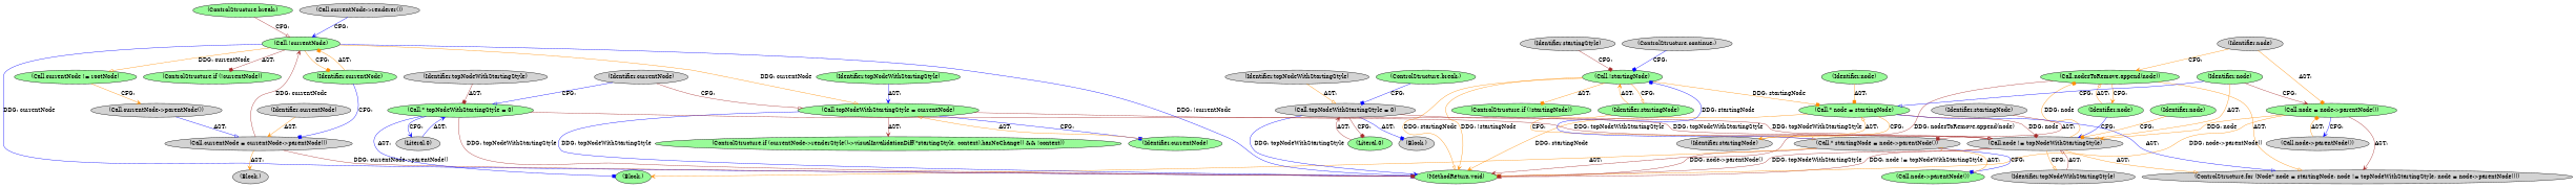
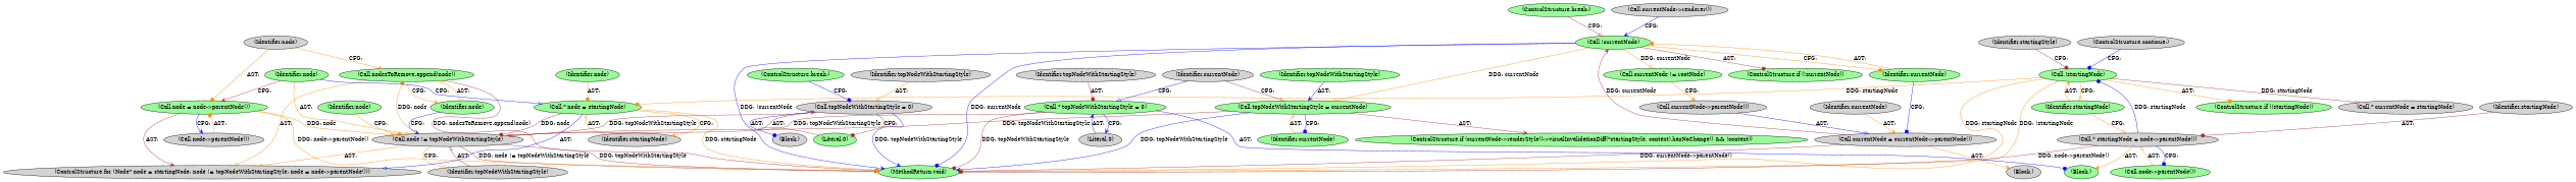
  digraph {
    node [fillcolor=palegreen style=filled]
    edge [arrowhead=vee color=darkorange]
    n1 [label="(Call,nodesToRemove.append(node))"]
    n2 [label="(Identifier,node)"]
    n3 [fillcolor=lightgrey label="(ControlStructure,for (Node* node = startingNode; node != topNodeWithStartingStyle; node = node->parentNode()))"]
    n4 [label="(MethodReturn,void)"]
    n5 [fillcolor=lightgrey label="(Call,node != topNodeWithStartingStyle)"]
    n6 [fillcolor=lightgrey label="(Identifier,topNodeWithStartingStyle)"]
    n7 [label="(Call,node = node->parentNode())"]
    n8 [fillcolor=lightgrey label="(Call,node->parentNode())"]
    n9 [label="(Call,* node = startingNode)"]
    n10 [fillcolor=lightgrey label="(Identifier,startingNode)"]
    n11 [label="(Call,!startingNode)"]
    n12 [label="(Identifier,startingNode)"]
    n13 [label="(ControlStructure,if (!startingNode))"]
+   n14 [fillcolor=lightgrey label="(Call,* currentNode = startingNode)"]
    n15 [fillcolor=lightgrey label="(Call,* startingNode = node->parentNode())"]
    n16 [label="(Block,)"]
    n17 [label="(Call,node->parentNode())"]
    n18 [fillcolor=lightgrey label="(Call,topNodeWithStartingStyle = 0)"]
    n19 [label="(Literal,0)"]
    n20 [fillcolor=lightgrey label="(Block,)"]
    n21 [label="(Call,topNodeWithStartingStyle = currentNode)"]
    n22 [label="(Identifier,currentNode)"]
    n23 [label="(ControlStructure,if (currentNode->renderStyle()->visualInvalidationDiff(*startingStyle, context).hasNoChange() && !context))"]
    n24 [label="(Call,!currentNode)"]
    n25 [label="(Call,currentNode != rootNode)"]
    n26 [label="(Identifier,currentNode)"]
    n27 [label="(ControlStructure,if (!currentNode))"]
    n28 [fillcolor=lightgrey label="(Call,currentNode->parentNode())"]
    n29 [fillcolor=lightgrey label="(Call,currentNode = currentNode->parentNode())"]
    n30 [fillcolor=lightgrey label="(Block,)"]
    n31 [label="(Call,* topNodeWithStartingStyle = 0)"]
    n32 [fillcolor=lightgrey label="(Literal,0)"]
    n33 [fillcolor=lightgrey label="(Identifier,currentNode)"]
    n34 [fillcolor=lightgrey label="(Identifier,startingNode)"]
    n35 [fillcolor=lightgrey label="(Identifier,currentNode)"]
    n36 [fillcolor=lightgrey label="(Identifier,node)"]
    n37 [label="(Identifier,node)"]
    n38 [label="(ControlStructure,break;)"]
    n39 [fillcolor=lightgrey label="(Identifier,startingStyle)"]
    n40 [label="(Identifier,topNodeWithStartingStyle)"]
    n41 [label="(ControlStructure,break;)"]
    n42 [fillcolor=lightgrey label="(Identifier,topNodeWithStartingStyle)"]
    n43 [fillcolor=lightgrey label="(Call,currentNode->renderer())"]
    n44 [label="(Identifier,node)"]
    n45 [fillcolor=lightgrey label="(Identifier,topNodeWithStartingStyle)"]
    n46 [label="(Identifier,node)"]
    n47 [fillcolor=lightgrey label="(ControlStructure,continue;)"]
    n1 -> n2 [label="CFG: "]
    n1 -> n3 [arrowhead=onormal label="AST: "]
    n1 -> n4 [color=brown label="DDG: nodesToRemove.append(node)"]
    n2 -> n1 [arrowhead=onormal label="AST: "]
    n2 -> n5 [color=blue label="CFG: "]
    n5 -> n1 [arrowhead=box label="DDG: node"]
    n5 -> n3 [arrowhead=onormal label="AST: "]
    n5 -> n4 [color=brown label="DDG: topNodeWithStartingStyle"]
    n5 -> n4 [arrowhead=onormal color=brown label="DDG: node != topNodeWithStartingStyle"]
    n5 -> n6 [arrowhead=onormal label="CFG: "]
    n6 -> n5 [arrowhead=onormal color=brown label="AST: "]
    n7 -> n3 [color=brown label="AST: "]
    n7 -> n4 [arrowhead=box label="DDG: node->parentNode()"]
    n7 -> n5 [label="DDG: node"]
    n7 -> n8 [color=blue label="CFG: "]
    n8 -> n7 [arrowhead=box label="AST: "]
    n9 -> n3 [arrowhead=onormal color=blue label="AST: "]
    n9 -> n4 [label="DDG: startingNode"]
    n9 -> n5 [arrowhead=box color=brown label="DDG: node"]
    n9 -> n10 [label="CFG: "]
    n10 -> n9 [arrowhead=onormal label="AST: "]
    n11 -> n4 [label="DDG: !startingNode"]
    n11 -> n4 [arrowhead=onormal label="DDG: startingNode"]
    n11 -> n9 [arrowhead=box label="DDG: startingNode"]
    n11 -> n12 [arrowhead=onormal label="CFG: "]
    n11 -> n13 [arrowhead=box label="AST: "]
+   n11 -> n14 [arrowhead=onormal color=brown label="DDG: startingNode"]
    n12 -> n11 [label="AST: "]
    n12 -> n15 [arrowhead=onormal label="CFG: "]
    n15 -> n4 [arrowhead=box color=brown label="DDG: node->parentNode()"]
    n15 -> n11 [arrowhead=box color=blue label="DDG: startingNode"]
    n15 -> n16 [label="AST: "]
    n15 -> n17 [arrowhead=box color=blue label="CFG: "]
    n17 -> n15 [arrowhead=onormal label="AST: "]
    n18 -> n4 [color=blue label="DDG: topNodeWithStartingStyle"]
    n18 -> n5 [arrowhead=onormal color=brown label="DDG: topNodeWithStartingStyle"]
    n18 -> n19 [arrowhead=box color=brown label="CFG: "]
    n18 -> n20 [arrowhead=box color=blue label="AST: "]
    n19 -> n18 [color=brown label="AST: "]
    n21 -> n4 [color=blue label="DDG: topNodeWithStartingStyle"]
    n21 -> n5 [arrowhead=onormal color=brown label="DDG: topNodeWithStartingStyle"]
    n21 -> n22 [arrowhead=box color=blue label="CFG: "]
    n21 -> n23 [color=brown label="AST: "]
    n22 -> n21 [arrowhead=onormal label="AST: "]
    n24 -> n4 [color=blue label="DDG: !currentNode"]
    n24 -> n4 [arrowhead=box color=blue label="DDG: currentNode"]
    n24 -> n21 [arrowhead=onormal label="DDG: currentNode"]
    n24 -> n25 [arrowhead=onormal label="DDG: currentNode"]
    n24 -> n26 [arrowhead=box label="CFG: "]
    n24 -> n27 [arrowhead=box color=brown label="AST: "]
    n25 -> n28 [label="CFG: "]
    n26 -> n24 [arrowhead=box label="AST: "]
    n26 -> n29 [arrowhead=box color=blue label="CFG: "]
    n28 -> n29 [arrowhead=onormal color=blue label="AST: "]
    n29 -> n4 [arrowhead=onormal color=brown label="DDG: currentNode->parentNode()"]
    n29 -> n24 [color=brown label="DDG: currentNode"]
    n29 -> n30 [label="AST: "]
    n31 -> n4 [arrowhead=box color=brown label="DDG: topNodeWithStartingStyle"]
    n31 -> n5 [arrowhead=onormal color=brown label="DDG: topNodeWithStartingStyle"]
    n31 -> n16 [arrowhead=box color=blue label="AST: "]
    n31 -> n32 [color=blue label="CFG: "]
    n32 -> n31 [color=blue label="AST: "]
    n33 -> n21 [arrowhead=onormal color=brown label="CFG: "]
    n33 -> n31 [arrowhead=onormal color=blue label="CFG: "]
    n34 -> n15 [arrowhead=box color=brown label="AST: "]
    n35 -> n29 [label="AST: "]
    n36 -> n1 [label="CFG: "]
    n36 -> n7 [arrowhead=box label="AST: "]
    n37 -> n5 [arrowhead=onormal label="AST: "]
    n37 -> n7 [color=brown label="CFG: "]
    n37 -> n9 [arrowhead=onormal color=blue label="CFG: "]
    n38 -> n18 [arrowhead=box color=blue label="CFG: "]
    n39 -> n11 [arrowhead=box color=brown label="CFG: "]
    n40 -> n21 [color=blue label="AST: "]
    n41 -> n24 [arrowhead=onormal color=brown label="CFG: "]
    n42 -> n18 [arrowhead=onormal label="AST: "]
    n43 -> n24 [color=blue label="CFG: "]
    n44 -> n9 [arrowhead=box label="AST: "]
    n45 -> n31 [arrowhead=box color=brown label="AST: "]
    n46 -> n5 [arrowhead=box label="CFG: "]
    n47 -> n11 [arrowhead=box color=blue label="CFG: "]
  }
